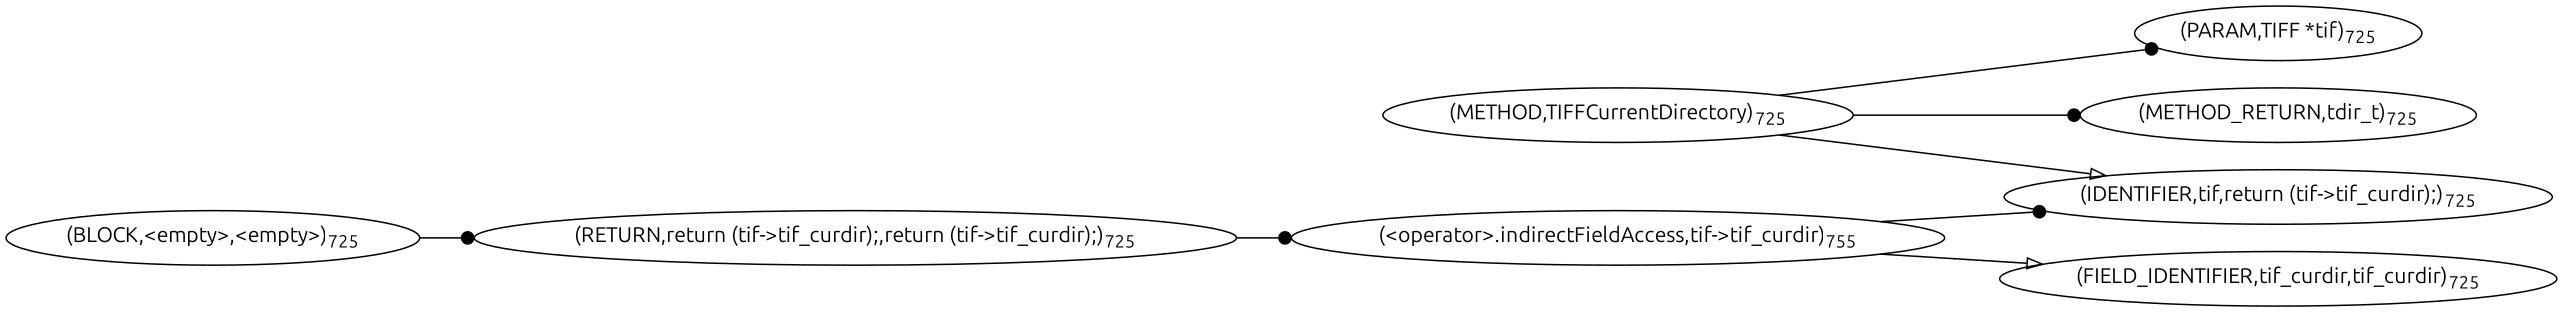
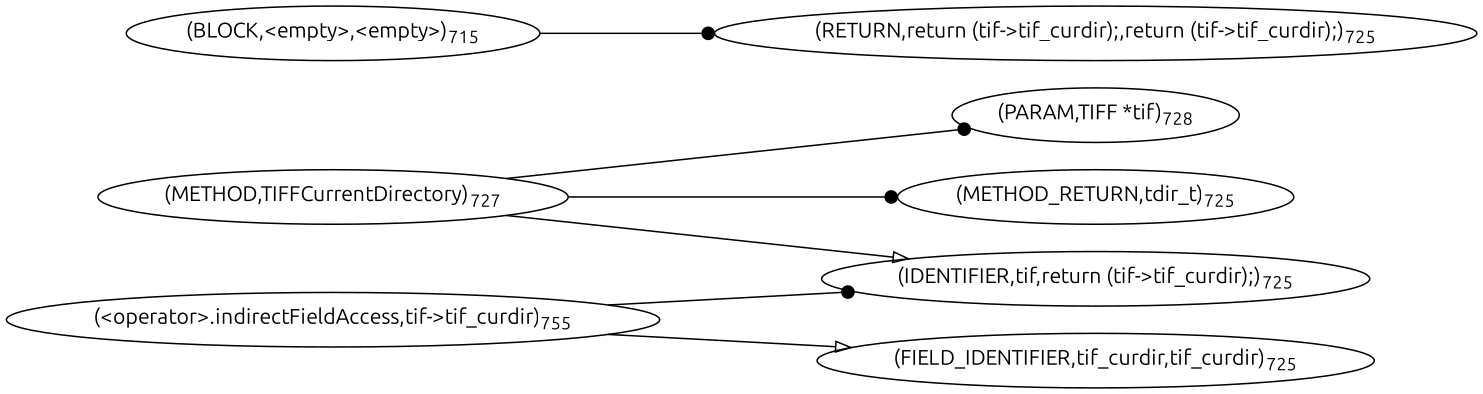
  digraph {
    fontname=Ubuntu
    rankdir=LR
    node [fontname=Ubuntu]
    edge [arrowhead=dot fontname=Ubuntu]
-   n1 [label=<(METHOD,TIFFCurrentDirectory)<SUB>725</SUB>>]
-   n2 [label=<(PARAM,TIFF *tif)<SUB>725</SUB>>]
+   n1 [label=<(METHOD,TIFFCurrentDirectory)<SUB>727</SUB>>]
+   n2 [label=<(PARAM,TIFF *tif)<SUB>728</SUB>>]
    n3 [label=<(METHOD_RETURN,tdir_t)<SUB>725</SUB>>]
    n4 [label=<(IDENTIFIER,tif,return (tif-&gt;tif_curdir);)<SUB>725</SUB>>]
-   n5 [label=<(BLOCK,&lt;empty&gt;,&lt;empty&gt;)<SUB>725</SUB>>]
+   n5 [label=<(BLOCK,&lt;empty&gt;,&lt;empty&gt;)<SUB>715</SUB>>]
    n6 [label=<(RETURN,return (tif-&gt;tif_curdir);,return (tif-&gt;tif_curdir);)<SUB>725</SUB>>]
    n7 [label=<(&lt;operator&gt;.indirectFieldAccess,tif-&gt;tif_curdir)<SUB>755</SUB>>]
    n8 [label=<(FIELD_IDENTIFIER,tif_curdir,tif_curdir)<SUB>725</SUB>>]
    n1 -> n2
    n1 -> n3
    n1 -> n4 [arrowhead=onormal]
    n5 -> n6
-   n6 -> n7
    n7 -> n4
    n7 -> n8 [arrowhead=onormal]
  }
